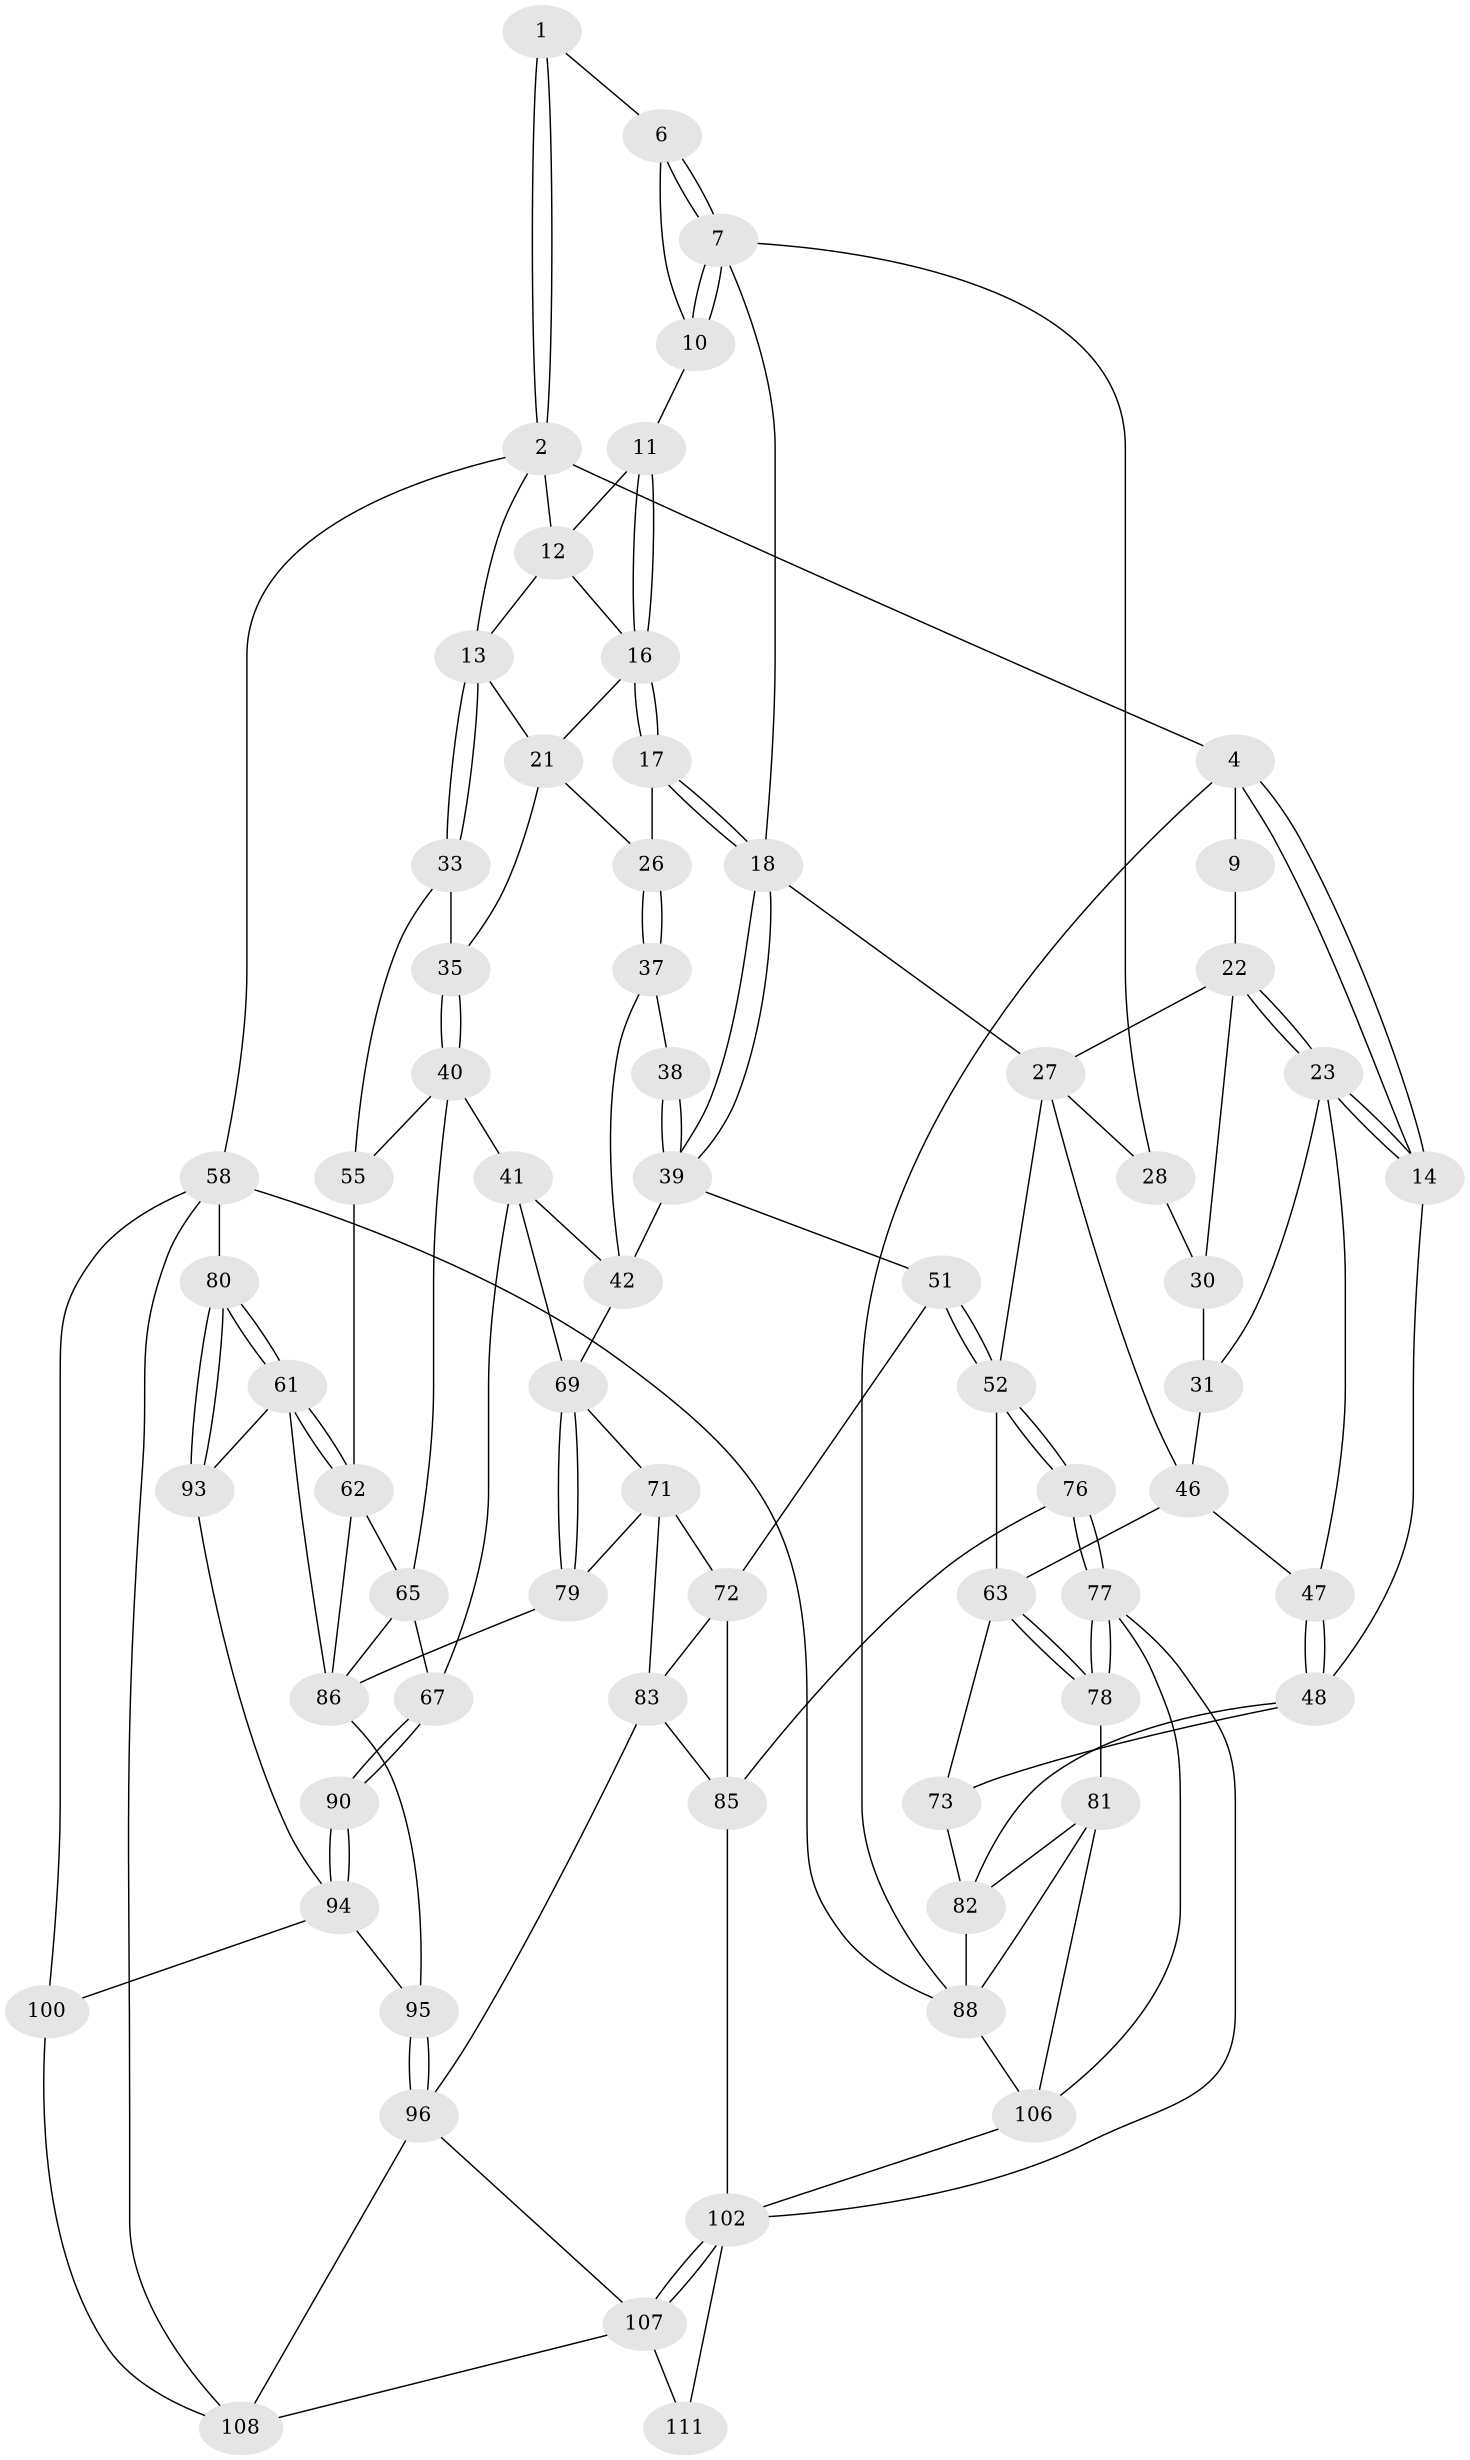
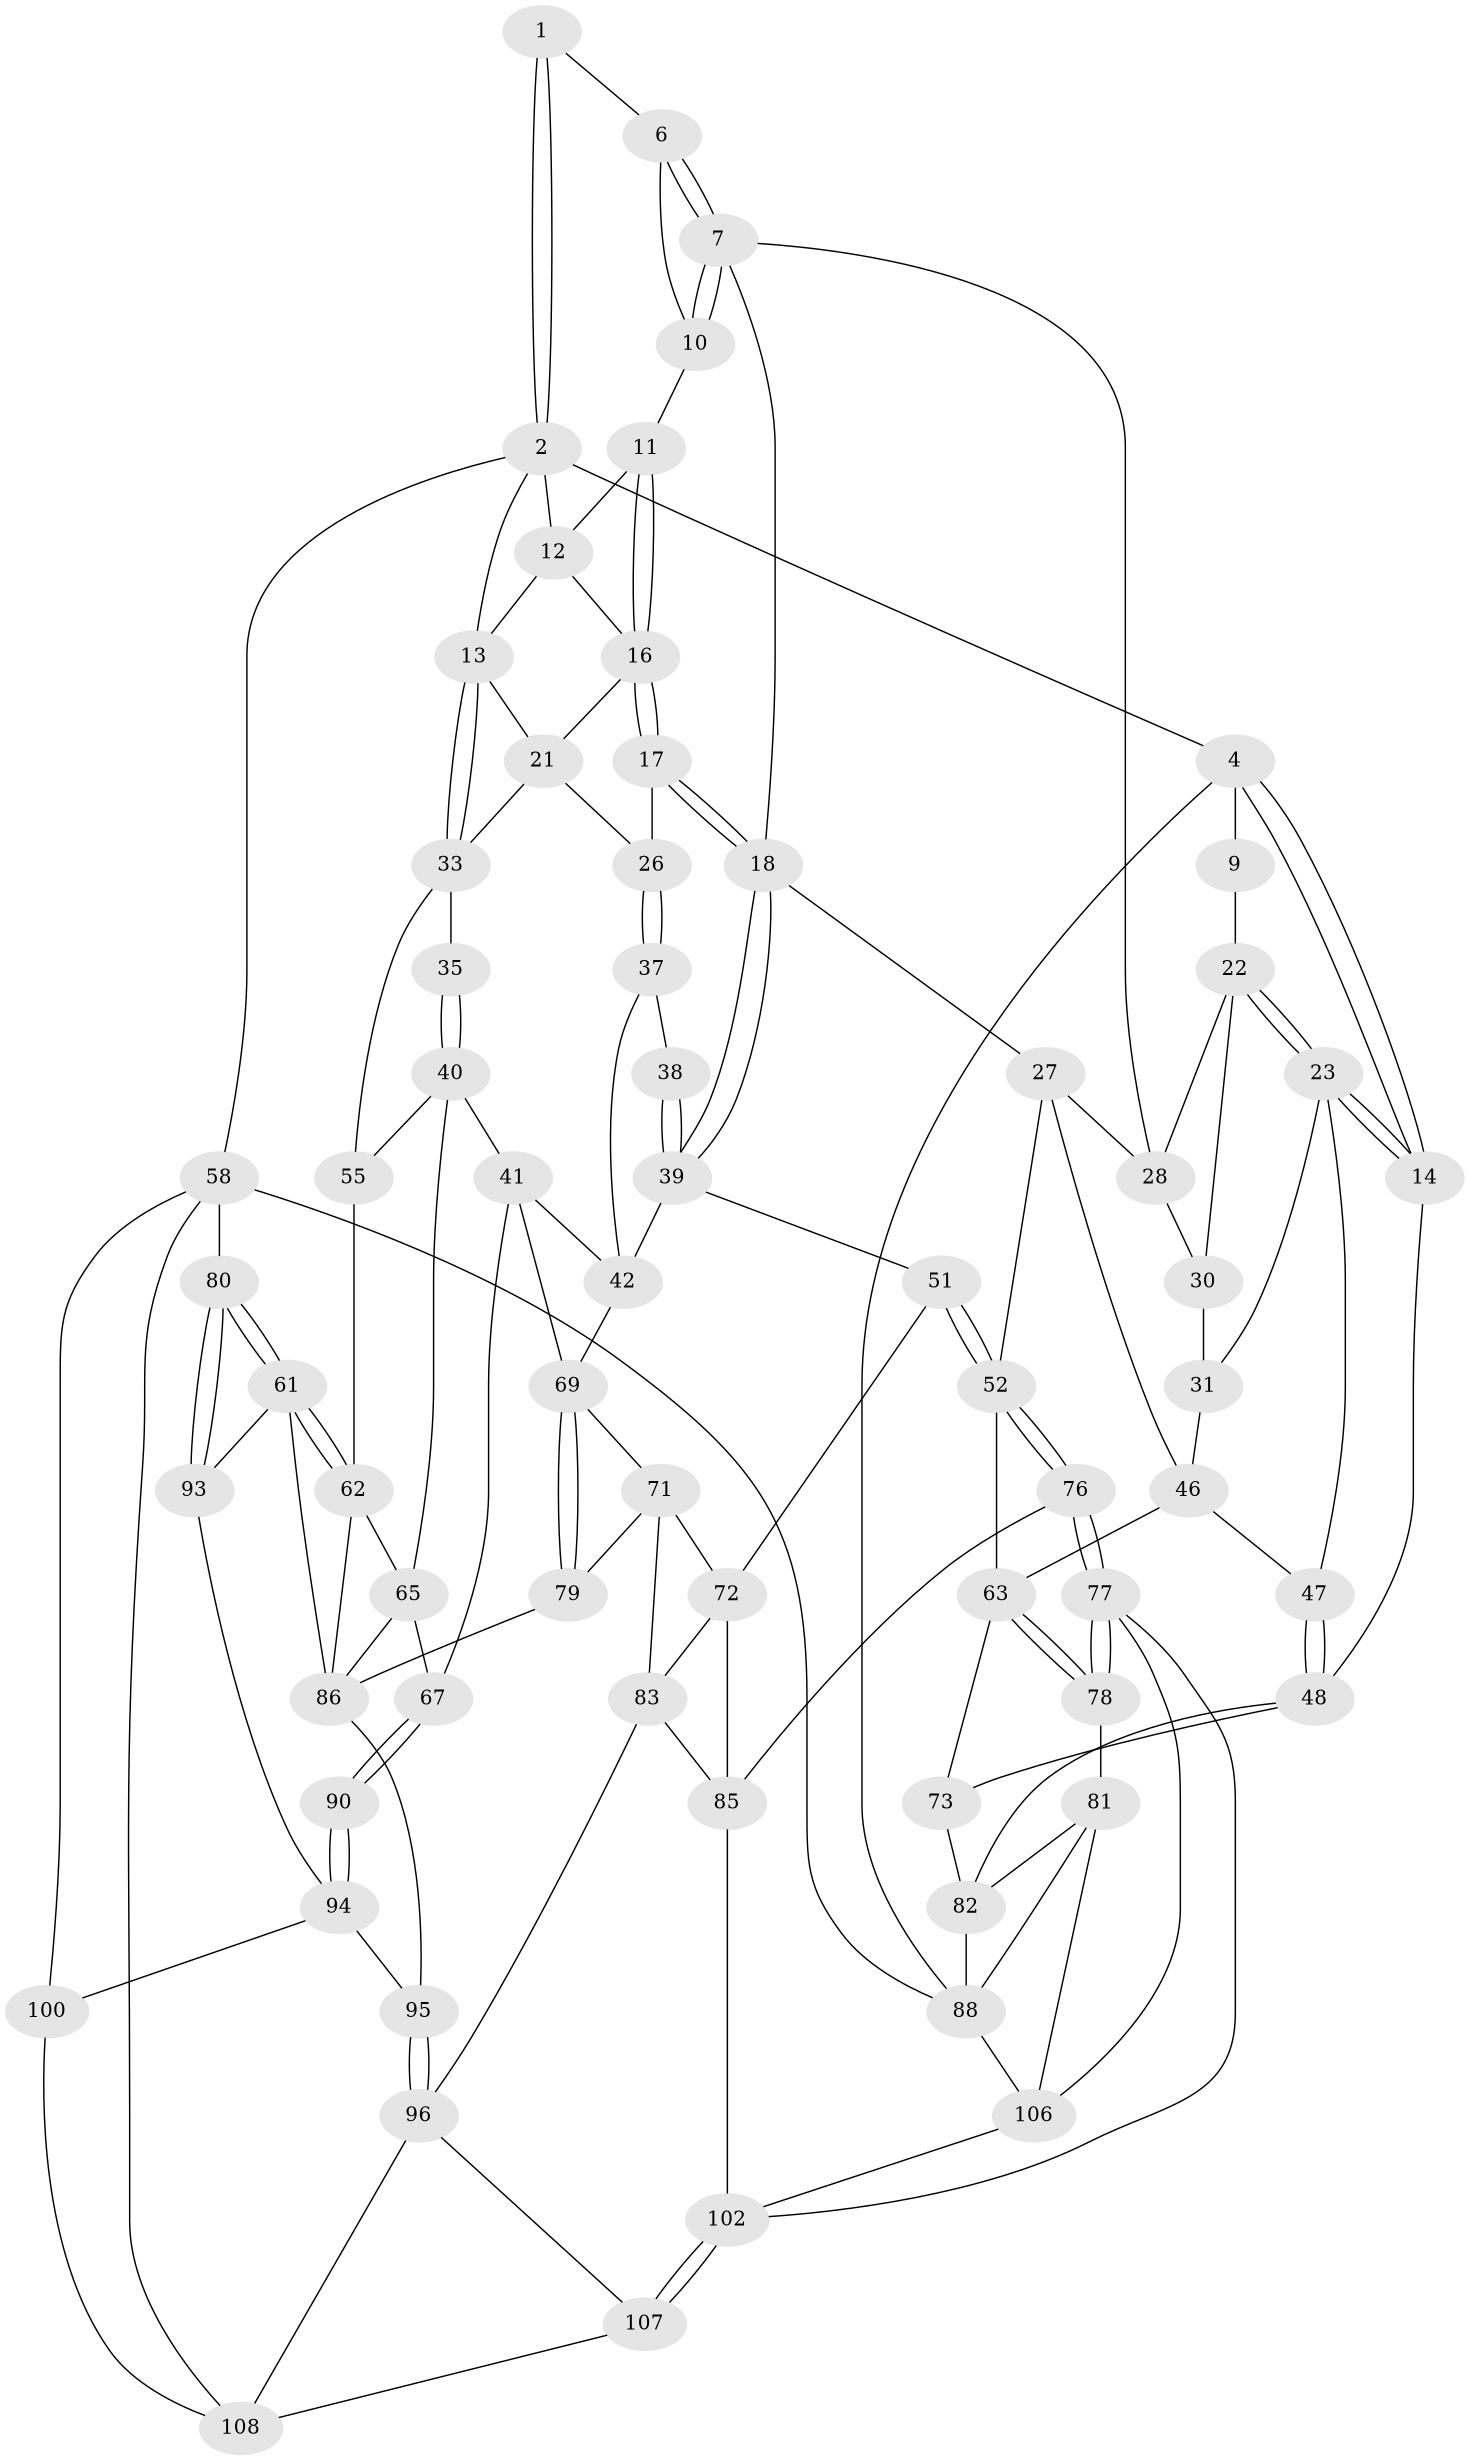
  graph {
    node [color=gray90 style=filled]
    2 [super="+3"]
    1
    6
    4 [super="+5"]
    12 [super="+15"]
    13 [super="+14"]
    58 [super="+59"]
    7 [super="+8"]
    10
    9
    n11 [label=14]
    88 [super="+89"]
    16 [super="+20"]
    21 [super="+25"]
    33 [super="+34"]
    n16 [label=80]
    100
    108 [super="+109"]
    22 [super="+29"]
    48 [super="+74"]
    106 [super="+112"]
    18 [super="+19"]
    28
    11
    27 [super="+45"]
    39 [super="+50"]
    23 [super="+32"]
    30 [super="+36"]
    17
    26
    35
    55 [super="+57"]
    37 [super="+43"]
    46 [super="+49"]
    52 [super="+53"]
    42 [super="+54"]
    51
    40 [super="+56"]
    31 [super="+44"]
    47
    73
    82 [super="+87"]
    38
    63 [super="+64"]
    76
    62 [super="+75"]
    41 [super="+68"]
    65 [super="+66"]
    69 [super="+70"]
    72 [super="+84"]
    67
    86
    90 [super="+91"]
    71 [super="+80"]
    79
    78
    83 [super="+98"]
    85 [super="+101"]
    77 [super="+104"]
    61 [super="+92"]
    93
    94 [super="+99"]
    95
    81 [super="+105"]
    96 [super="+97"]
    102 [super="+103"]
    107 [super="+110"]
-   111
    2 -- 4
    2 -- 12
    2 -- 13
    2 -- 58
    1 -- 2
    1 -- 2
    1 -- 6
    6 -- 7
    6 -- 7
    6 -- 10
    4 -- 9
    4 -- n11
    4 -- n11
    4 -- 88
    12 -- 13
    12 -- 16
    13 -- 21
    13 -- 33
    13 -- 33
    58 -- 88
    58 -- n16
    58 -- 100
    58 -- 108
    7 -- 10
    7 -- 10
    7 -- 18
    7 -- 28
    10 -- 11
    9 -- 22
    n11 -- 48
    88 -- 106
    16 -- 21
    16 -- 17
    16 -- 17
    21 -- 26
-   21 -- 35
+   21 -- 33
    33 -- 35
    33 -- 55 [weight=2]
    n16 -- 61
    n16 -- 61
    n16 -- 93
    n16 -- 93
    100 -- 108
-   22 -- 27
+   22 -- 28
    22 -- 23
    22 -- 23
    22 -- 30
    48 -- 73
    48 -- 82
    106 -- 102
    18 -- 27
    18 -- 39
    18 -- 39
    28 -- 30
    11 -- 12
    11 -- 16
    11 -- 16
    27 -- 28
    27 -- 46
    27 -- 52
    39 -- 42
    39 -- 51
    23 -- n11
    23 -- n11
    23 -- 31
    23 -- 47
    30 -- 31 [weight=2]
    17 -- 18
    17 -- 18
    17 -- 26
    26 -- 37
    26 -- 37
    35 -- 40
    35 -- 40
    55 -- 62
    37 -- 42
    37 -- 38 [weight=2]
    46 -- 47
    46 -- 63
    52 -- 63
    52 -- 76
    52 -- 76
    42 -- 69
    51 -- 52
    51 -- 52
    51 -- 72
    40 -- 55
    40 -- 41
    40 -- 65
    31 -- 46
    47 -- 48
    47 -- 48
    73 -- 82
    82 -- 88
    38 -- 39
    38 -- 39
    63 -- 73
    63 -- 78
    63 -- 78
    76 -- 85
    76 -- 77
    76 -- 77
    62 -- 65
    62 -- 86
    41 -- 42
    41 -- 69
    41 -- 67
    65 -- 67
    65 -- 86
    69 -- 71
    69 -- 79
    69 -- 79
    72 -- 83
    72 -- 85
    67 -- 90
    67 -- 90
    86 -- 95
    90 -- 94
    90 -- 94
    71 -- 72
    71 -- 79
    71 -- 83
    79 -- 86
    78 -- 81
    83 -- 85
    83 -- 96
    85 -- 102
    77 -- 106
    77 -- 78
    77 -- 78
    77 -- 102
    61 -- 62
    61 -- 62
    61 -- 86
    61 -- 93
    93 -- 94
    94 -- 100
    94 -- 95
    95 -- 96
    95 -- 96
    81 -- 88
    81 -- 106
    81 -- 82
    96 -- 108
    96 -- 107
    102 -- 107
    102 -- 107
-   102 -- 111
    107 -- 108
-   107 -- 111
  }
